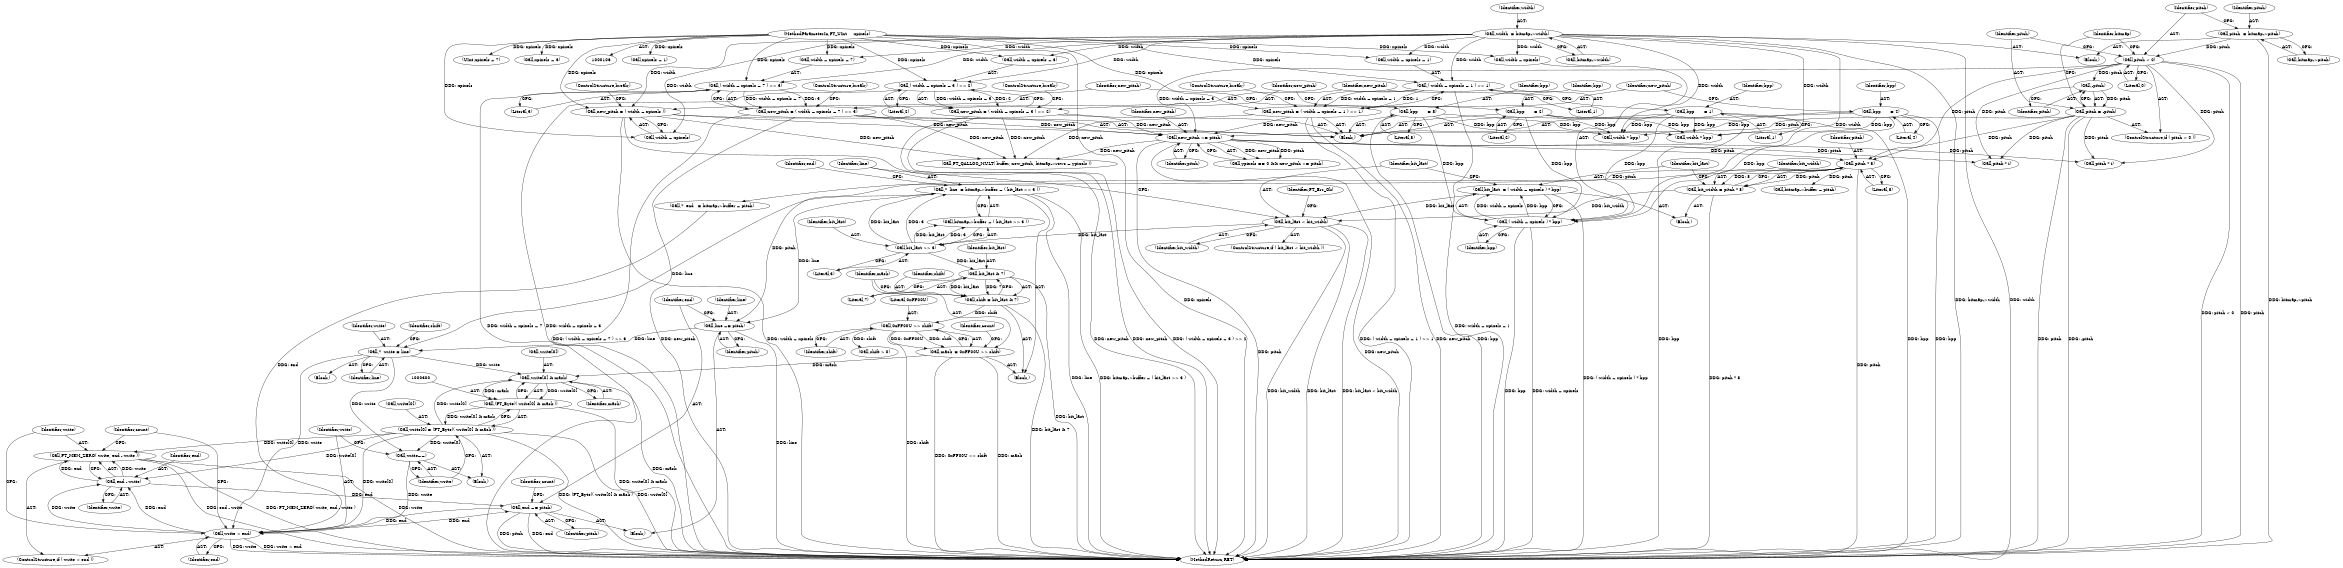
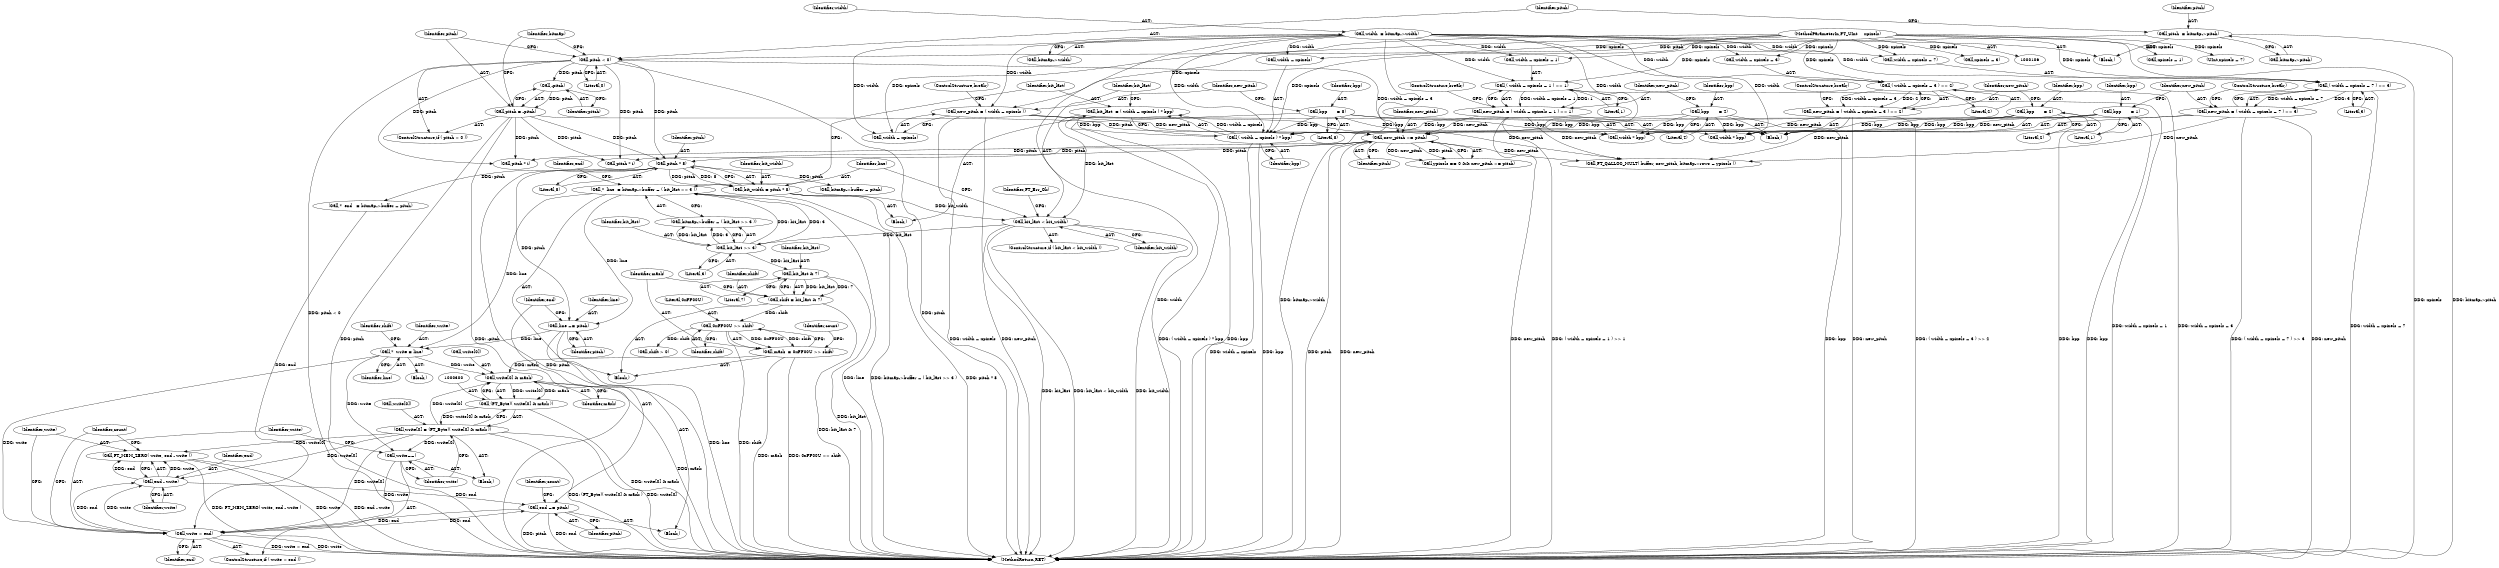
  digraph {
    n1 [label="(Call,write[0] & mask)"]
    n2 [label="(Call,(FT_Byte)( write[0] & mask ))"]
    n3 [label="(MethodReturn,RET)"]
    n4 [label="(Identifier,mask)"]
    n5 [label="(Call,write[0] = (FT_Byte)( write[0] & mask ))"]
    n6 [label="(Call,write++)"]
    n7 [label="(Call,write < end)"]
    n8 [label="(Call,end - write)"]
    n9 [label="(Call,FT_MEM_ZERO( write, end - write ))"]
    n10 [label="(Block,)"]
    n11 [label="(Identifier,write)"]
    n12 [label="(Call,end += pitch)"]
    n13 [label="(Identifier,end)"]
    n14 [label="(ControlStructure,if ( write < end ))"]
    n15 [label="(Identifier,write)"]
    n16 [label="(Call,*  write = line)"]
    n17 [label="(Block,)"]
    n18 [label="(Identifier,line)"]
    n19 [label="(Call,*  line  = bitmap->buffer + ( bit_last >> 3 ))"]
    n20 [label="(Call,line += pitch)"]
    n21 [label="(Block,)"]
    n22 [label="(Call,bitmap->buffer + ( bit_last >> 3 ))"]
    n23 [label="(Block,)"]
    n24 [label="(Identifier,pitch)"]
    n25 [label="(Call,bit_last >> 3)"]
    n26 [label="(Call,bit_last & 7)"]
    n27 [label="(Literal,3)"]
    n28 [label="(Call,shift = bit_last & 7)"]
    n29 [label="(Literal,7)"]
    n30 [label="(Call,bit_last < bit_width)"]
    n31 [label="(ControlStructure,if ( bit_last < bit_width ))"]
    n32 [label="(Identifier,bit_width)"]
    n33 [label="(Call,bit_last  = ( width + xpixels ) * bpp)"]
    n34 [label="(Call,( width + xpixels ) * bpp)"]
    n35 [label="(Block,)"]
    n36 [label="(Identifier,bpp)"]
    n37 [label="(Call,width  = bitmap->width)"]
    n38 [label="(Call,new_pitch = ( width + xpixels ))"]
    n39 [label="(Call,( width + xpixels + 1 ) >> 1)"]
    n40 [label="(Call,( width + xpixels + 3 ) >> 2)"]
    n41 [label="(Call,( width + xpixels + 7 ) >> 3)"]
    n42 [label="(Call,width + xpixels + 1)"]
    n43 [label="(Call,bitmap->width)"]
    n44 [label="(Call,width + xpixels + 3)"]
    n45 [label="(Call,width + xpixels)"]
    n46 [label="(Call,width + xpixels + 7)"]
    n47 [label="(Call,width * bpp)"]
    n48 [label="(Call,width + xpixels)"]
    n49 [label="(Call,width * bpp)"]
    n50 [label="(Block,)"]
    n51 [label="(Block,)"]
    n52 [label="(Call,new_pitch <= pitch)"]
    n53 [label="(Call,FT_QALLOC_MULT( buffer, new_pitch, bitmap->rows + ypixels ))"]
    n54 [label="(Call,new_pitch = ( width + xpixels + 1 ) >> 1)"]
    n55 [label="(Literal,1)"]
    n56 [label="(Call,new_pitch = ( width + xpixels + 3 ) >> 2)"]
    n57 [label="(Literal,2)"]
    n58 [label="(Call,new_pitch = ( width + xpixels + 7 ) >> 3)"]
    n59 [label="(Literal,3)"]
    n60 [label="(MethodParameterIn,FT_UInt     xpixels)"]
    n61 [label="(Call,xpixels + 1)"]
    n62 [label="(UInt,xpixels + 7)"]
    n63 [label="(Call,xpixels + 3)"]
    1000106
    n65 [label="(Call,bpp       = 2)"]
    n66 [label="(Literal,2)"]
    n67 [label="(Call,bpp       = 4)"]
    n68 [label="(Literal,4)"]
    n69 [label="(Call,bpp       = 1)"]
    n70 [label="(Literal,1)"]
    n71 [label="(Call,bpp       = 8)"]
    n72 [label="(Literal,8)"]
    n73 [label="(Call,bit_width = pitch * 8)"]
    n74 [label="(Call,pitch * 8)"]
    n75 [label="(Call,*  end   = bitmap->buffer + pitch)"]
    n76 [label="(Call,bitmap->buffer + pitch)"]
    n77 [label="(Literal,8)"]
    n78 [label="(Call,pitch * i)"]
    n79 [label="(Call,ypixels == 0 && new_pitch <= pitch)"]
    n80 [label="(Identifier,pitch)"]
    n81 [label="(Call,pitch * i)"]
    n82 [label="(Call,pitch < 0)"]
    n83 [label="(Call,-pitch)"]
    n84 [label="(Literal,0)"]
    n85 [label="(ControlStructure,if ( pitch < 0 ))"]
    n86 [label="(Call,pitch = -pitch)"]
    n87 [label="(Identifier,pitch)"]
    n88 [label="(Call,pitch  = bitmap->pitch)"]
    n89 [label="(Call,bitmap->pitch)"]
    n90 [label="(Call,mask  = 0xFF00U >> shift)"]
    n91 [label="(Call,0xFF00U >> shift)"]
    n92 [label="(Identifier,shift)"]
    n93 [label="(Call,shift > 0)"]
    n94 [label="(Identifier,pitch)"]
    n95 [label="(Identifier,width)"]
    n96 [label="(Identifier,new_pitch)"]
    n97 [label="(Identifier,pitch)"]
    n98 [label="(Call,write[0])"]
    n99 [label="(Identifier,end)"]
    n100 [label="(Identifier,bpp)"]
    n101 [label="(Identifier,new_pitch)"]
    n102 [label="(ControlStructure,break;)"]
    n103 [label="(Identifier,bit_last)"]
    n104 [label="(Identifier,mask)"]
    n105 [label="(Identifier,line)"]
    n106 [label="(Identifier,pitch)"]
    n107 [label="(ControlStructure,break;)"]
    n108 [label="(Identifier,bpp)"]
    n109 [label="(Literal,0xFF00U)"]
    n110 [label="(ControlStructure,break;)"]
    n111 [label="(Identifier,bit_last)"]
    n112 [label="(Identifier,count)"]
    n113 [label="(Identifier,bpp)"]
    n114 [label="(Call,write[0])"]
    n115 [label="(Identifier,write)"]
    n116 [label="(Identifier,bpp)"]
    n117 [label="(Identifier,end)"]
    n118 [label="(Identifier,write)"]
    n119 [label="(Identifier,end)"]
    n120 [label="(Identifier,pitch)"]
    n121 [label="(Identifier,count)"]
    n122 [label="(Identifier,bitmap)"]
    n123 [label="(Identifier,bit_width)"]
    n124 [label="(Identifier,bit_last)"]
    n125 [label="(Identifier,bit_last)"]
    n126 [label="(Identifier,shift)"]
    n127 [label="(Identifier,new_pitch)"]
    n128 [label="(Identifier,count)"]
    n129 [label="(ControlStructure,break;)"]
    n130 [label="(Identifier,FT_Err_Ok)"]
    n131 [label="(Identifier,pitch)"]
    n132 [label="(Identifier,new_pitch)"]
    n133 [label="(Identifier,line)"]
    n134 [label="(Identifier,new_pitch)"]
    n135 [label="(Identifier,shift)"]
    n136 [label="(Identifier,write)"]
    1000300
    n1 -> n2 [label="AST: "]
    n1 -> n2 [label="DDG: write[0]"]
    n1 -> n2 [label="DDG: mask"]
    n1 -> n3 [label="DDG: mask"]
    n1 -> n4 [label="CFG: "]
    n2 -> n1 [label="CFG: "]
    n2 -> n3 [label="DDG: write[0] & mask"]
    n2 -> n5 [label="AST: "]
    n2 -> n5 [label="DDG: write[0] & mask"]
    n4 -> n1 [label="AST: "]
    n5 -> n1 [label="DDG: write[0]"]
    n5 -> n2 [label="CFG: "]
    n5 -> n3 [label="DDG: write[0]"]
    n5 -> n3 [label="DDG: (FT_Byte)( write[0] & mask )"]
    n5 -> n6 [label="DDG: write[0]"]
    n5 -> n7 [label="DDG: write[0]"]
    n5 -> n8 [label="DDG: write[0]"]
    n5 -> n9 [label="DDG: write[0]"]
    n5 -> n10 [label="AST: "]
    n6 -> n7 [label="DDG: write"]
    n6 -> n10 [label="AST: "]
    n6 -> n11 [label="CFG: "]
    n7 -> n3 [label="DDG: write"]
    n7 -> n3 [label="DDG: write < end"]
    n7 -> n8 [label="DDG: end"]
    n7 -> n8 [label="DDG: write"]
    n7 -> n12 [label="DDG: end"]
    n7 -> n13 [label="CFG: "]
    n7 -> n14 [label="AST: "]
    n8 -> n9 [label="AST: "]
    n8 -> n9 [label="DDG: write"]
    n8 -> n9 [label="DDG: end"]
    n8 -> n12 [label="DDG: end"]
    n8 -> n15 [label="CFG: "]
    n9 -> n3 [label="DDG: FT_MEM_ZERO( write, end - write )"]
    n9 -> n3 [label="DDG: write"]
    n9 -> n3 [label="DDG: end - write"]
    n9 -> n8 [label="CFG: "]
-   n9 -> n14 [label="AST: "]
+   n6 -> n14 [label="AST: "]
    n11 -> n5 [label="CFG: "]
    n11 -> n6 [label="AST: "]
    n12 -> n3 [label="DDG: pitch"]
    n12 -> n3 [label="DDG: end"]
    n12 -> n7 [label="DDG: end"]
    n12 -> n23 [label="AST: "]
    n12 -> n94 [label="CFG: "]
    n13 -> n7 [label="AST: "]
    n15 -> n8 [label="AST: "]
    n16 -> n1 [label="DDG: write"]
    n16 -> n6 [label="DDG: write"]
    n16 -> n7 [label="DDG: write"]
    n16 -> n17 [label="AST: "]
    n16 -> n18 [label="CFG: "]
    n18 -> n16 [label="AST: "]
    n19 -> n3 [label="DDG: line"]
    n19 -> n3 [label="DDG: bitmap->buffer + ( bit_last >> 3 )"]
    n19 -> n16 [label="DDG: line"]
    n19 -> n20 [label="DDG: line"]
    n19 -> n21 [label="AST: "]
    n19 -> n22 [label="CFG: "]
    n20 -> n3 [label="DDG: line"]
    n20 -> n16 [label="DDG: line"]
    n20 -> n23 [label="AST: "]
    n20 -> n24 [label="CFG: "]
    n22 -> n19 [label="AST: "]
    n22 -> n25 [label="CFG: "]
    n24 -> n20 [label="AST: "]
    n25 -> n19 [label="DDG: bit_last"]
    n25 -> n19 [label="DDG: 3"]
    n25 -> n22 [label="AST: "]
    n25 -> n22 [label="DDG: bit_last"]
    n25 -> n22 [label="DDG: 3"]
    n25 -> n26 [label="DDG: bit_last"]
    n25 -> n27 [label="CFG: "]
    n26 -> n3 [label="DDG: bit_last"]
    n26 -> n28 [label="AST: "]
    n26 -> n28 [label="DDG: bit_last"]
    n26 -> n28 [label="DDG: 7"]
    n26 -> n29 [label="CFG: "]
    n27 -> n25 [label="AST: "]
    n28 -> n3 [label="DDG: bit_last & 7"]
    n28 -> n21 [label="AST: "]
    n28 -> n26 [label="CFG: "]
    n28 -> n91 [label="DDG: shift"]
    n29 -> n26 [label="AST: "]
    n30 -> n3 [label="DDG: bit_last < bit_width"]
    n30 -> n3 [label="DDG: bit_width"]
    n30 -> n3 [label="DDG: bit_last"]
    n30 -> n25 [label="DDG: bit_last"]
    n30 -> n31 [label="AST: "]
    n30 -> n32 [label="CFG: "]
    n32 -> n30 [label="AST: "]
    n33 -> n3 [label="DDG: ( width + xpixels ) * bpp"]
    n33 -> n30 [label="DDG: bit_last"]
    n33 -> n34 [label="CFG: "]
    n33 -> n35 [label="AST: "]
    n34 -> n3 [label="DDG: width + xpixels"]
    n34 -> n3 [label="DDG: bpp"]
    n34 -> n33 [label="AST: "]
    n34 -> n33 [label="DDG: width + xpixels"]
    n34 -> n33 [label="DDG: bpp"]
    n34 -> n36 [label="CFG: "]
    n36 -> n34 [label="AST: "]
    n37 -> n3 [label="DDG: bitmap->width"]
    n37 -> n3 [label="DDG: width"]
    n37 -> n34 [label="DDG: width"]
    n37 -> n38 [label="DDG: width"]
    n37 -> n39 [label="DDG: width"]
    n37 -> n40 [label="DDG: width"]
    n37 -> n41 [label="DDG: width"]
    n37 -> n42 [label="DDG: width"]
    n37 -> n43 [label="CFG: "]
    n37 -> n44 [label="DDG: width"]
    n37 -> n45 [label="DDG: width"]
    n37 -> n46 [label="DDG: width"]
    n37 -> n47 [label="DDG: width"]
    n37 -> n48 [label="DDG: width"]
    n37 -> n49 [label="DDG: width"]
    n37 -> n50 [label="AST: "]
    n38 -> n3 [label="DDG: width + xpixels"]
    n38 -> n3 [label="DDG: new_pitch"]
    n38 -> n48 [label="CFG: "]
    n38 -> n51 [label="AST: "]
    n38 -> n52 [label="DDG: new_pitch"]
    n38 -> n53 [label="DDG: new_pitch"]
    n39 -> n3 [label="DDG: width + xpixels + 1"]
    n39 -> n54 [label="AST: "]
    n39 -> n54 [label="DDG: width + xpixels + 1"]
    n39 -> n54 [label="DDG: 1"]
    n39 -> n55 [label="CFG: "]
    n40 -> n3 [label="DDG: width + xpixels + 3"]
    n40 -> n56 [label="AST: "]
    n40 -> n56 [label="DDG: width + xpixels + 3"]
    n40 -> n56 [label="DDG: 2"]
    n40 -> n57 [label="CFG: "]
    n41 -> n3 [label="DDG: width + xpixels + 7"]
    n41 -> n58 [label="AST: "]
    n41 -> n58 [label="DDG: width + xpixels + 7"]
    n41 -> n58 [label="DDG: 3"]
    n41 -> n59 [label="CFG: "]
    n42 -> n39 [label="AST: "]
    n43 -> n37 [label="AST: "]
    n44 -> n40 [label="AST: "]
    n45 -> n34 [label="AST: "]
    n46 -> n41 [label="AST: "]
    n48 -> n38 [label="AST: "]
    n52 -> n3 [label="DDG: pitch"]
    n52 -> n3 [label="DDG: new_pitch"]
    n52 -> n53 [label="DDG: new_pitch"]
    n52 -> n74 [label="DDG: pitch"]
    n52 -> n78 [label="DDG: pitch"]
    n52 -> n79 [label="AST: "]
    n52 -> n79 [label="DDG: new_pitch"]
    n52 -> n79 [label="DDG: pitch"]
    n52 -> n80 [label="CFG: "]
    n52 -> n81 [label="DDG: pitch"]
    n54 -> n3 [label="DDG: ( width + xpixels + 1 ) >> 1"]
    n54 -> n3 [label="DDG: new_pitch"]
    n54 -> n39 [label="CFG: "]
    n54 -> n51 [label="AST: "]
    n54 -> n52 [label="DDG: new_pitch"]
    n54 -> n53 [label="DDG: new_pitch"]
    n55 -> n39 [label="AST: "]
    n56 -> n3 [label="DDG: ( width + xpixels + 3 ) >> 2"]
    n56 -> n3 [label="DDG: new_pitch"]
    n56 -> n40 [label="CFG: "]
    n56 -> n51 [label="AST: "]
    n56 -> n52 [label="DDG: new_pitch"]
    n56 -> n53 [label="DDG: new_pitch"]
    n57 -> n40 [label="AST: "]
    n58 -> n3 [label="DDG: ( width + xpixels + 7 ) >> 3"]
    n58 -> n3 [label="DDG: new_pitch"]
    n58 -> n41 [label="CFG: "]
    n58 -> n51 [label="AST: "]
    n58 -> n52 [label="DDG: new_pitch"]
    n58 -> n53 [label="DDG: new_pitch"]
    n59 -> n41 [label="AST: "]
    n60 -> n3 [label="DDG: xpixels"]
-   n60 -> n54 [label="DDG: xpixels"]
+   n60 -> n34 [label="DDG: xpixels"]
    n60 -> n38 [label="DDG: xpixels"]
    n60 -> n39 [label="DDG: xpixels"]
    n60 -> n40 [label="DDG: xpixels"]
    n60 -> n41 [label="DDG: xpixels"]
    n60 -> n42 [label="DDG: xpixels"]
    n60 -> n44 [label="DDG: xpixels"]
    n60 -> n45 [label="DDG: xpixels"]
    n60 -> n46 [label="DDG: xpixels"]
    n60 -> n48 [label="DDG: xpixels"]
    n60 -> n61 [label="DDG: xpixels"]
    n60 -> n62 [label="DDG: xpixels"]
    n60 -> n63 [label="DDG: xpixels"]
    n60 -> 1000106 [label="AST: "]
    n65 -> n3 [label="DDG: bpp"]
    n65 -> n34 [label="DDG: bpp"]
    n65 -> n47 [label="DDG: bpp"]
    n65 -> n49 [label="DDG: bpp"]
    n65 -> n51 [label="AST: "]
    n65 -> n66 [label="CFG: "]
    n66 -> n65 [label="AST: "]
    n67 -> n3 [label="DDG: bpp"]
    n67 -> n34 [label="DDG: bpp"]
    n67 -> n47 [label="DDG: bpp"]
    n67 -> n49 [label="DDG: bpp"]
    n67 -> n51 [label="AST: "]
    n67 -> n68 [label="CFG: "]
    n68 -> n67 [label="AST: "]
    n69 -> n3 [label="DDG: bpp"]
    n69 -> n34 [label="DDG: bpp"]
    n69 -> n47 [label="DDG: bpp"]
    n69 -> n49 [label="DDG: bpp"]
    n69 -> n51 [label="AST: "]
    n69 -> n70 [label="CFG: "]
    n70 -> n69 [label="AST: "]
    n71 -> n3 [label="DDG: bpp"]
    n71 -> n34 [label="DDG: bpp"]
    n71 -> n47 [label="DDG: bpp"]
    n71 -> n49 [label="DDG: bpp"]
    n71 -> n51 [label="AST: "]
    n71 -> n72 [label="CFG: "]
    n72 -> n71 [label="AST: "]
    n73 -> n3 [label="DDG: pitch * 8"]
    n73 -> n30 [label="DDG: bit_width"]
    n73 -> n35 [label="AST: "]
    n73 -> n74 [label="CFG: "]
    n74 -> n3 [label="DDG: pitch"]
    n74 -> n20 [label="DDG: pitch"]
    n74 -> n73 [label="AST: "]
    n74 -> n73 [label="DDG: pitch"]
    n74 -> n73 [label="DDG: 8"]
    n74 -> n75 [label="DDG: pitch"]
    n74 -> n76 [label="DDG: pitch"]
    n74 -> n77 [label="CFG: "]
    n75 -> n7 [label="DDG: end"]
    n77 -> n74 [label="AST: "]
    n79 -> n52 [label="CFG: "]
    n80 -> n52 [label="AST: "]
    n82 -> n3 [label="DDG: pitch < 0"]
    n82 -> n3 [label="DDG: pitch"]
    n82 -> n52 [label="DDG: width + xpixels + 3"]
    n82 -> n74 [label="DDG: pitch"]
    n82 -> n78 [label="DDG: pitch"]
    n82 -> n81 [label="DDG: pitch"]
    n82 -> n83 [label="DDG: pitch"]
    n82 -> n84 [label="CFG: "]
    n82 -> n85 [label="AST: "]
    n83 -> n86 [label="AST: "]
    n83 -> n86 [label="DDG: pitch"]
    n83 -> n87 [label="CFG: "]
    n84 -> n82 [label="AST: "]
    n86 -> n3 [label="DDG: -pitch"]
    n86 -> n3 [label="DDG: pitch"]
    n86 -> n52 [label="DDG: pitch"]
    n86 -> n74 [label="DDG: pitch"]
    n86 -> n78 [label="DDG: pitch"]
    n86 -> n81 [label="DDG: pitch"]
    n86 -> n83 [label="CFG: "]
    n86 -> n85 [label="AST: "]
    n87 -> n83 [label="AST: "]
    n88 -> n3 [label="DDG: bitmap->pitch"]
    n88 -> n50 [label="AST: "]
    n88 -> n82 [label="DDG: pitch"]
    n88 -> n89 [label="CFG: "]
    n89 -> n88 [label="AST: "]
    n90 -> n1 [label="DDG: mask"]
    n90 -> n3 [label="DDG: mask"]
    n90 -> n3 [label="DDG: 0xFF00U >> shift"]
    n90 -> n21 [label="AST: "]
    n90 -> n91 [label="CFG: "]
    n91 -> n3 [label="DDG: shift"]
    n91 -> n90 [label="AST: "]
    n91 -> n90 [label="DDG: 0xFF00U"]
    n91 -> n90 [label="DDG: shift"]
    n91 -> n92 [label="CFG: "]
    n91 -> n93 [label="DDG: shift"]
    n92 -> n91 [label="AST: "]
    n94 -> n12 [label="AST: "]
    n95 -> n37 [label="AST: "]
    n96 -> n54 [label="AST: "]
    n96 -> n67 [label="CFG: "]
    n97 -> n74 [label="AST: "]
    n98 -> n5 [label="AST: "]
    n99 -> n8 [label="AST: "]
    n100 -> n65 [label="AST: "]
    n101 -> n52 [label="AST: "]
    n102 -> n54 [label="CFG: "]
    n103 -> n30 [label="AST: "]
    n103 -> n33 [label="CFG: "]
    n104 -> n28 [label="CFG: "]
    n104 -> n90 [label="AST: "]
    n105 -> n19 [label="AST: "]
    n105 -> n30 [label="CFG: "]
    n106 -> n82 [label="CFG: "]
    n106 -> n86 [label="AST: "]
    n107 -> n58 [label="CFG: "]
    n108 -> n71 [label="AST: "]
    n109 -> n91 [label="AST: "]
    n110 -> n38 [label="CFG: "]
    n111 -> n33 [label="AST: "]
    n111 -> n73 [label="CFG: "]
    n112 -> n90 [label="CFG: "]
    n113 -> n69 [label="AST: "]
    n114 -> n1 [label="AST: "]
    n115 -> n6 [label="CFG: "]
    n115 -> n7 [label="AST: "]
    n116 -> n67 [label="AST: "]
    n117 -> n19 [label="CFG: "]
    n118 -> n16 [label="AST: "]
    n119 -> n12 [label="AST: "]
    n119 -> n20 [label="CFG: "]
    n120 -> n88 [label="AST: "]
    n121 -> n7 [label="CFG: "]
    n121 -> n9 [label="CFG: "]
    n122 -> n82 [label="CFG: "]
    n122 -> n86 [label="CFG: "]
    n123 -> n73 [label="AST: "]
    n124 -> n25 [label="AST: "]
    n125 -> n26 [label="AST: "]
    n126 -> n28 [label="AST: "]
    n127 -> n38 [label="AST: "]
    n127 -> n71 [label="CFG: "]
    n128 -> n12 [label="CFG: "]
    n129 -> n56 [label="CFG: "]
    n130 -> n30 [label="CFG: "]
    n131 -> n82 [label="AST: "]
    n131 -> n88 [label="CFG: "]
    n132 -> n58 [label="AST: "]
    n132 -> n69 [label="CFG: "]
    n133 -> n20 [label="AST: "]
    n134 -> n56 [label="AST: "]
    n134 -> n65 [label="CFG: "]
    n135 -> n16 [label="CFG: "]
    n136 -> n7 [label="CFG: "]
    n136 -> n9 [label="AST: "]
    1000300 -> n2 [label="AST: "]
  }
